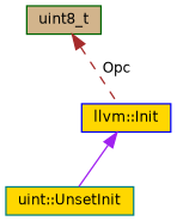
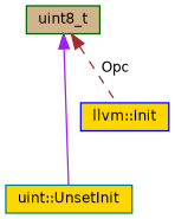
  digraph {
    node [fillcolor=gold fontname=Helvetica fontsize=10 shape=box style=filled]
    edge [dir=back fontname=Helvetica fontsize=10 labelfontname=Helvetica labelfontsize=10]
    n1 [color=teal fontcolor=black height=0.2 label="uint::UnsetInit" width=0.4]
    n2 [color=blue height=0.2 label="llvm::Init" width=0.4]
    n3 [color=darkgreen fillcolor=tan height=0.2 label=uint8_t width=0.4]
-   n2 -> n1 [color=purple style=solid]
+   n3 -> n1 [color=purple style=solid]
    n3 -> n2 [color=brown label=" Opc" style=dashed]
  }
